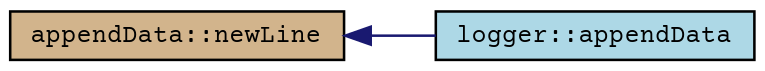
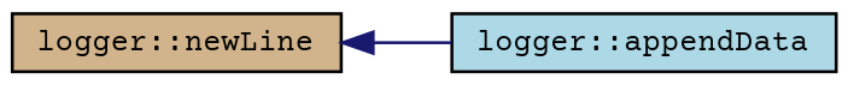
  digraph {
    rankdir=LR
    fontname="Courier Prime"
    node [color=black fontname="Courier Prime" fontsize=10 shape=record style=filled]
-   n1 [fillcolor=tan fontcolor=black height=0.2 label="appendData::newLine" width=0.4]
+   n1 [fillcolor=tan fontcolor=black height=0.2 label="logger::newLine" width=0.4]
    n2 [fillcolor=lightblue height=0.2 label="logger::appendData" width=0.4]
    n1 -> n2 [color=midnightblue dir=back fontname="Courier Prime" fontsize=10 labelfontname=Helvetica labelfontsize=10 style=solid]
  }
